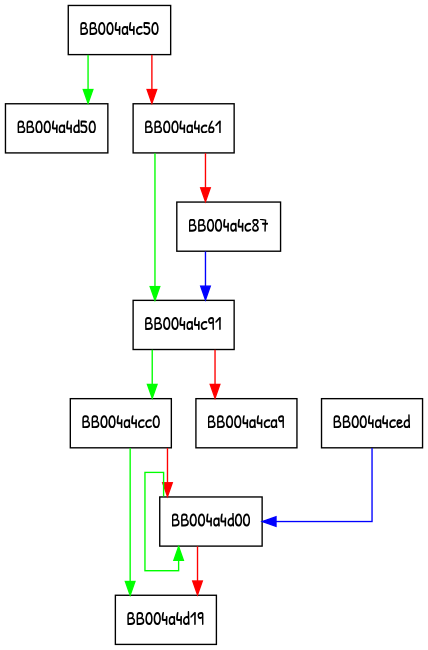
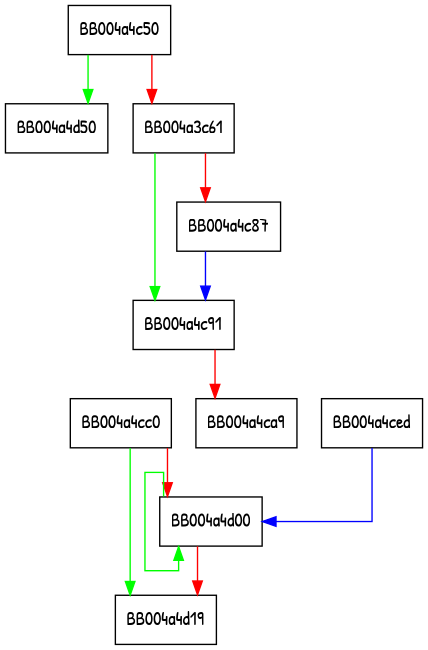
  digraph {
    fontname="Patrick Hand"
    splines=ortho
    node [fontname="Patrick Hand" shape=box]
    edge [color=green fontname="Patrick Hand"]
    BB004a4c50
    BB004a4d50
-   BB004a4c61
+   BB004a4c61 [label=BB004a3c61]
    BB004a4c91
    BB004a4c87
    BB004a4cc0
    BB004a4ca9
    BB004a4d19
    BB004a4d00
    BB004a4ced
    BB004a4c50 -> BB004a4d50
    BB004a4c50 -> BB004a4c61 [color=red]
    BB004a4c61 -> BB004a4c91
    BB004a4c61 -> BB004a4c87 [color=red]
-   BB004a4c91 -> BB004a4cc0
    BB004a4c91 -> BB004a4ca9 [color=red]
    BB004a4c87 -> BB004a4c91 [color=blue]
    BB004a4cc0 -> BB004a4d19
    BB004a4cc0 -> BB004a4d00 [color=red]
    BB004a4d00 -> BB004a4d19 [color=red]
    BB004a4d00 -> BB004a4d00
    BB004a4ced -> BB004a4d00 [color=blue]
  }
